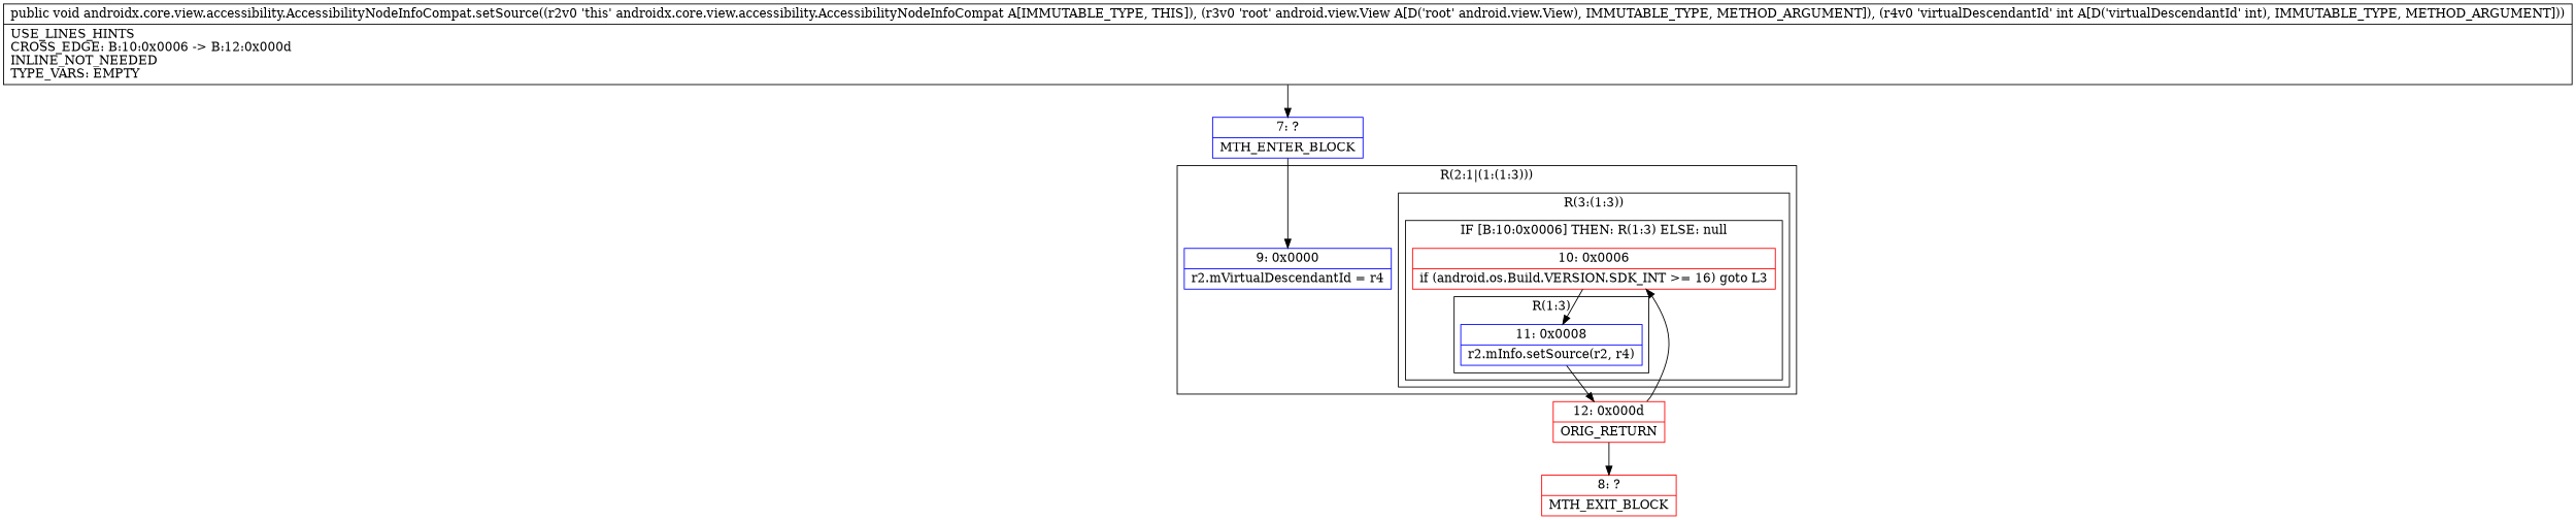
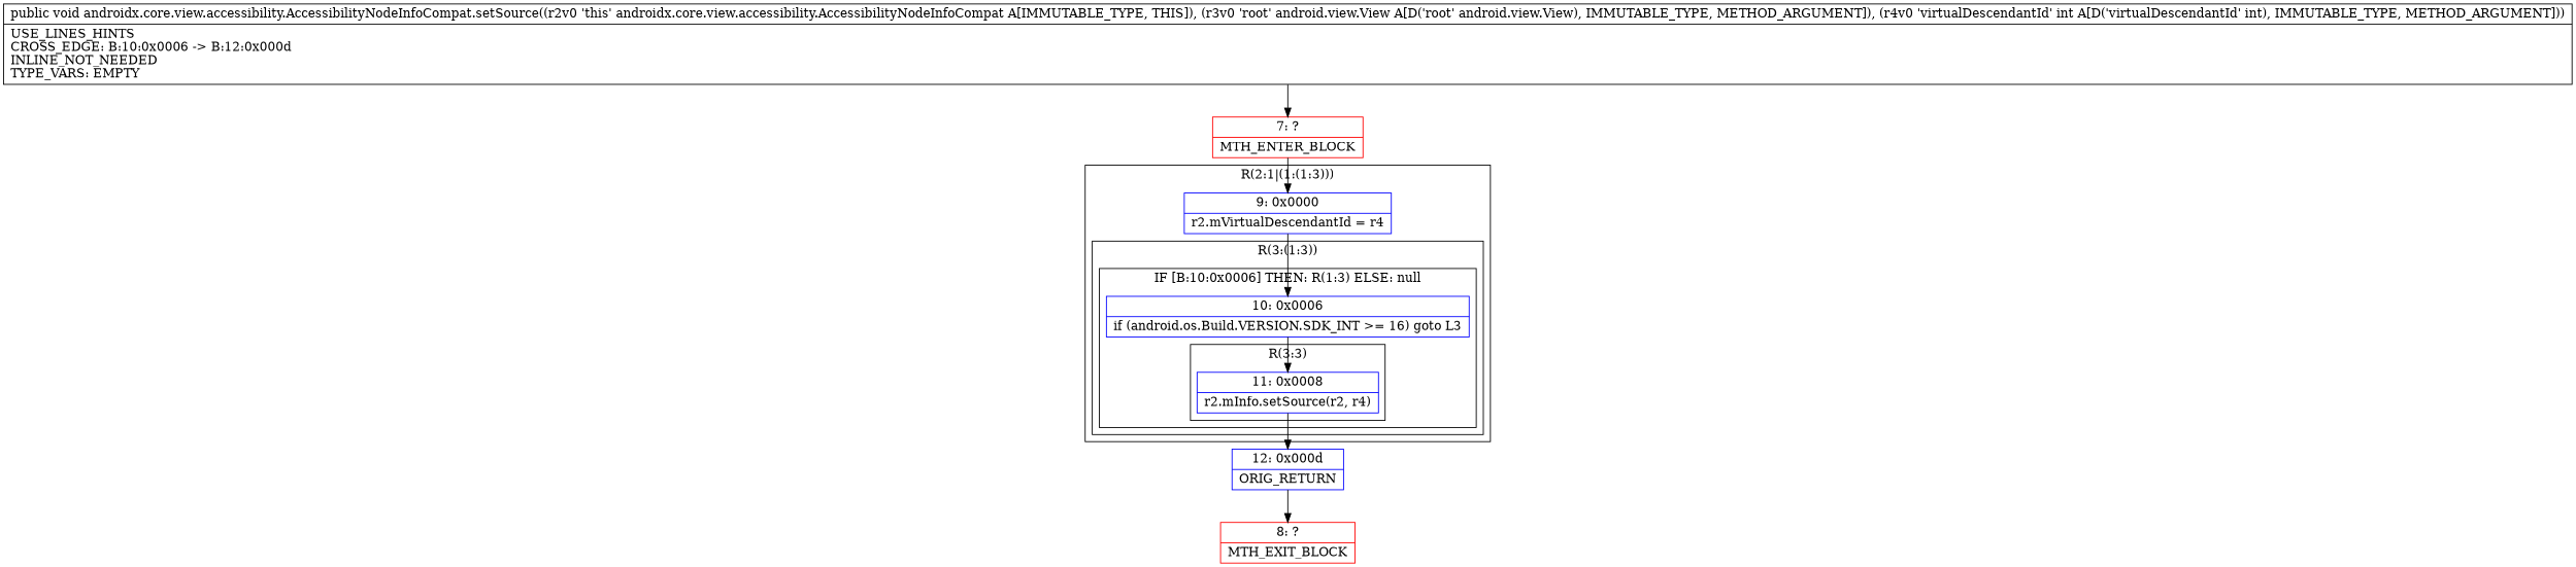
  digraph {
    node [color=blue shape=record]
    n1 [label="{11\:\ 0x0008|r2.mInfo.setSource(r2, r4)\l}"]
-   n2 [color=red label="{10\:\ 0x0006|if (android.os.Build.VERSION.SDK_INT \>= 16) goto L3\l}"]
+   n2 [label="{10\:\ 0x0006|if (android.os.Build.VERSION.SDK_INT \>= 16) goto L3\l}"]
    n3 [label="{9\:\ 0x0000|r2.mVirtualDescendantId = r4\l}"]
-   n4 [color=red label="{12\:\ 0x000d|ORIG_RETURN\l}"]
+   n4 [label="{12\:\ 0x000d|ORIG_RETURN\l}"]
    n5 [color=red label="{8\:\ ?|MTH_EXIT_BLOCK\l}"]
-   n6 [label="{7\:\ ?|MTH_ENTER_BLOCK\l}"]
+   n6 [color=red label="{7\:\ ?|MTH_ENTER_BLOCK\l}"]
    n7 [label="{public void androidx.core.view.accessibility.AccessibilityNodeInfoCompat.setSource((r2v0 'this' androidx.core.view.accessibility.AccessibilityNodeInfoCompat A[IMMUTABLE_TYPE, THIS]), (r3v0 'root' android.view.View A[D('root' android.view.View), IMMUTABLE_TYPE, METHOD_ARGUMENT]), (r4v0 'virtualDescendantId' int A[D('virtualDescendantId' int), IMMUTABLE_TYPE, METHOD_ARGUMENT]))  | USE_LINES_HINTS\lCROSS_EDGE: B:10:0x0006 \-\> B:12:0x000d\lINLINE_NOT_NEEDED\lTYPE_VARS: EMPTY\l}" color=""]
    subgraph cluster_1 {
      label="R(2:1|(1:(1:3)))"
      n3
      subgraph cluster_2 {
        label="R(3:(1:3))"
        subgraph cluster_3 {
          label="IF [B:10:0x0006] THEN: R(1:3) ELSE: null"
          n2
          subgraph cluster_4 {
-           label="R(1:3)"
+           label="R(3:3)"
            n1
          }
        }
      }
    }
    n1 -> n4
    n2 -> n1
-   n4 -> n2
+   n3 -> n2
    n4 -> n5
    n6 -> n3
    n7 -> n6
  }
